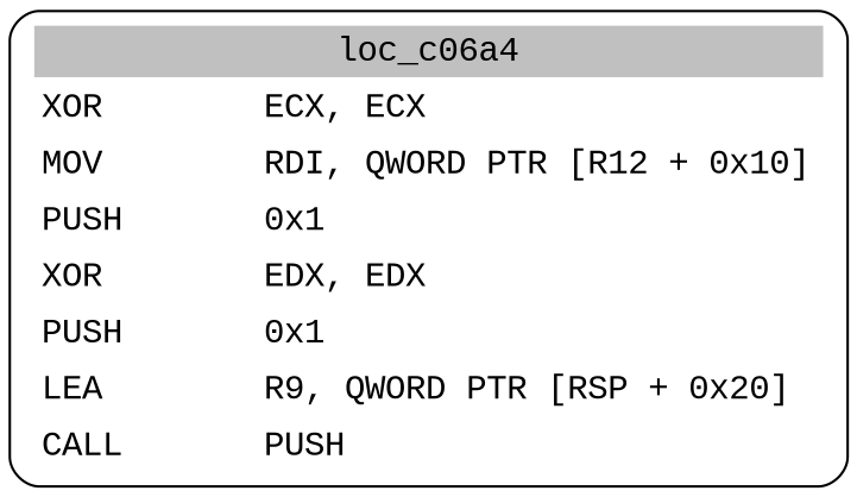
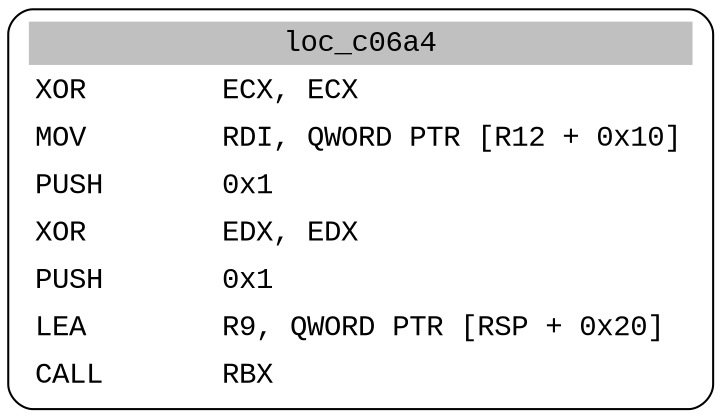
  digraph {
-   n1 [fontname="Courier New" label=<<table border="0" cellborder="0" cellpadding="3"><tr><td align="center" colspan="2" bgcolor="grey">loc_c06a4</td></tr><tr><td align="left">XOR        ECX, ECX</td></tr><tr><td align="left">MOV        RDI, QWORD PTR [R12 + 0x10]</td></tr><tr><td align="left">PUSH       0x1</td></tr><tr><td align="left">XOR        EDX, EDX</td></tr><tr><td align="left">PUSH       0x1</td></tr><tr><td align="left">LEA        R9, QWORD PTR [RSP + 0x20]</td></tr><tr><td align="left">CALL       PUSH</td></tr></table>> shape=Mrecord]
+   n1 [fontname="Courier New" label=<<table border="0" cellborder="0" cellpadding="3"><tr><td align="center" colspan="2" bgcolor="grey">loc_c06a4</td></tr><tr><td align="left">XOR        ECX, ECX</td></tr><tr><td align="left">MOV        RDI, QWORD PTR [R12 + 0x10]</td></tr><tr><td align="left">PUSH       0x1</td></tr><tr><td align="left">XOR        EDX, EDX</td></tr><tr><td align="left">PUSH       0x1</td></tr><tr><td align="left">LEA        R9, QWORD PTR [RSP + 0x20]</td></tr><tr><td align="left">CALL       RBX</td></tr></table>> shape=Mrecord]
  }
